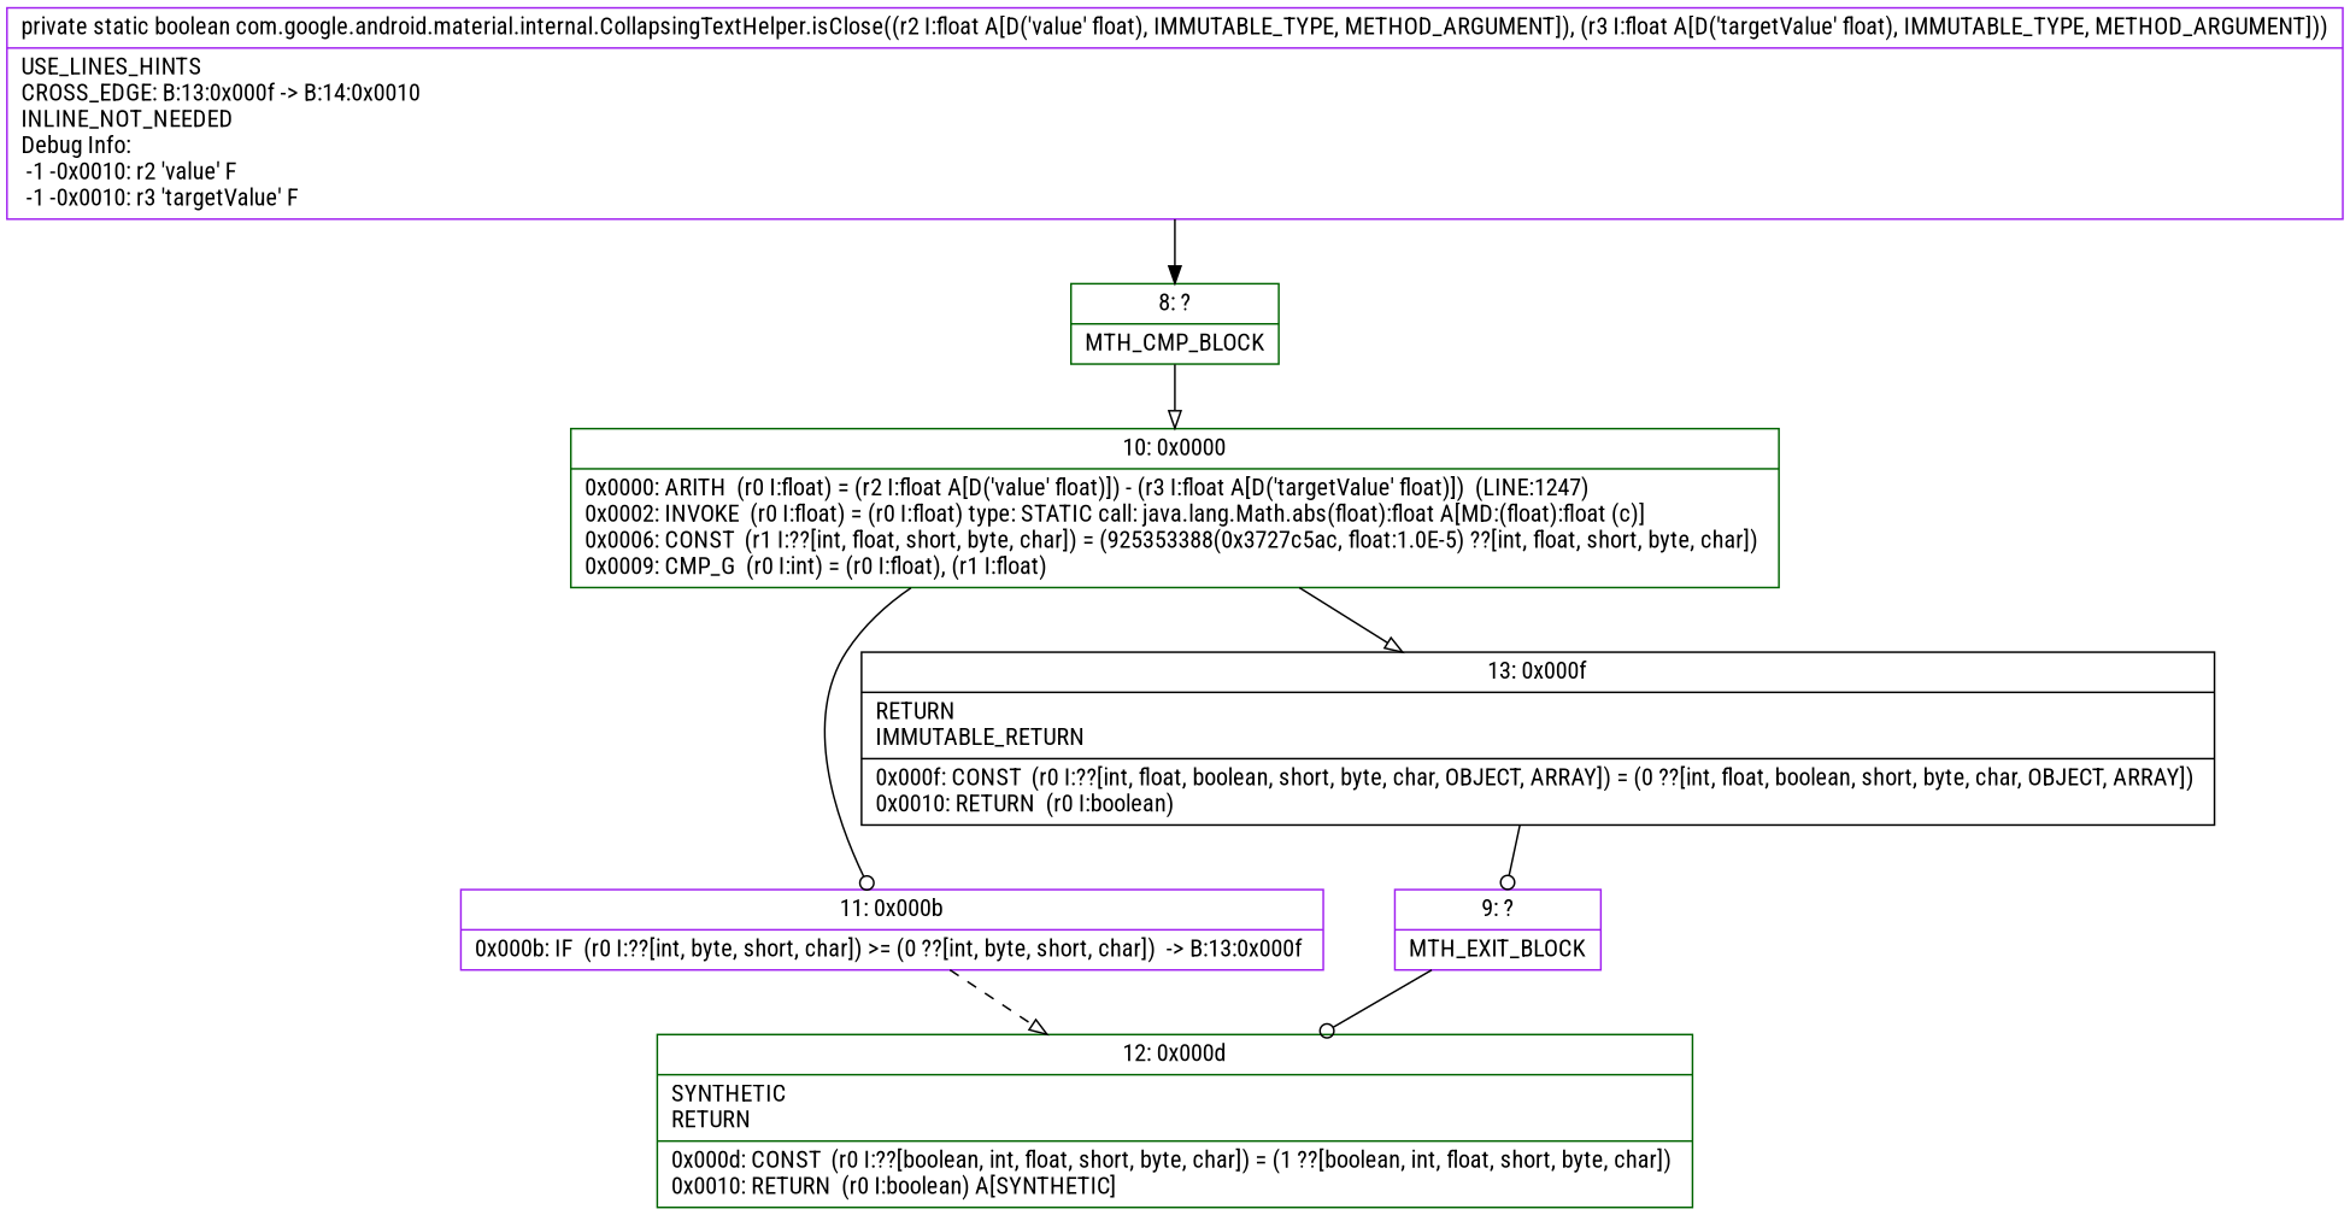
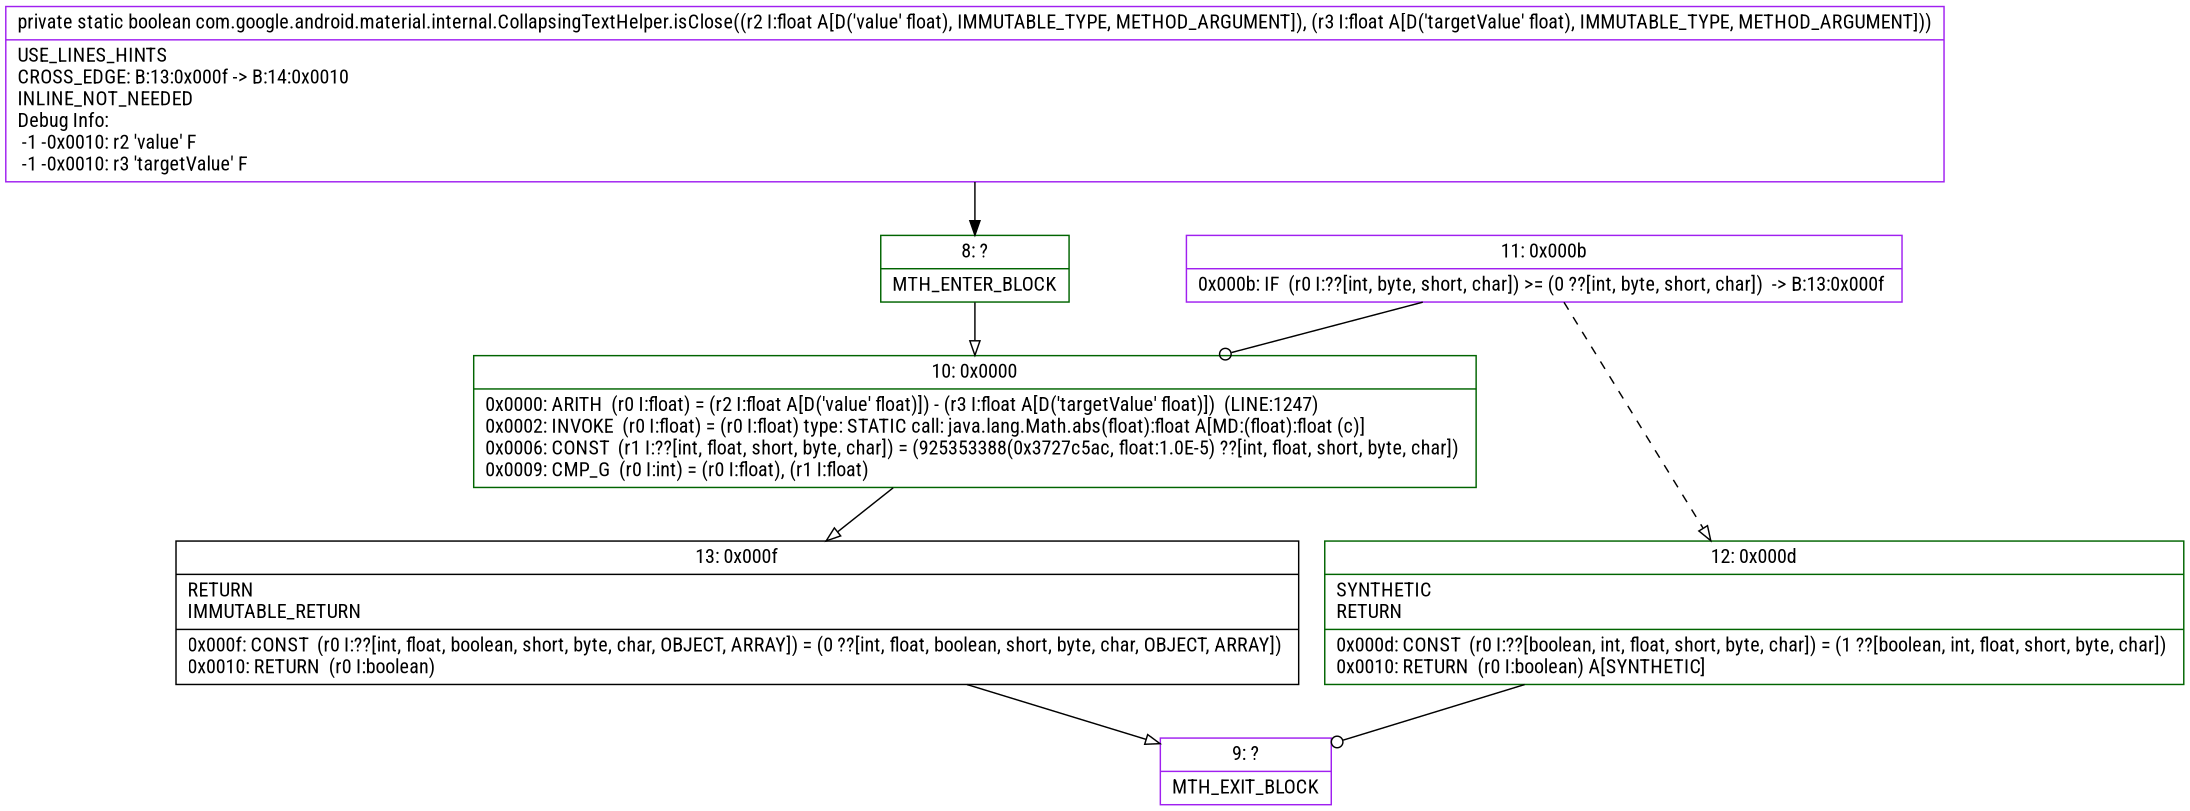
  digraph {
    fontname="Roboto Condensed"
    node [color=darkgreen fontname="Roboto Condensed" shape=record]
    edge [arrowhead=onormal fontname="Roboto Condensed"]
-   n1 [label="{8\:\ ?|MTH_CMP_BLOCK\l}"]
+   n1 [label="{8\:\ ?|MTH_ENTER_BLOCK\l}"]
    n2 [label="{10\:\ 0x0000|0x0000: ARITH  (r0 I:float) = (r2 I:float A[D('value' float)]) \- (r3 I:float A[D('targetValue' float)])  (LINE:1247)\l0x0002: INVOKE  (r0 I:float) = (r0 I:float) type: STATIC call: java.lang.Math.abs(float):float A[MD:(float):float (c)]\l0x0006: CONST  (r1 I:??[int, float, short, byte, char]) = (925353388(0x3727c5ac, float:1.0E\-5) ??[int, float, short, byte, char]) \l0x0009: CMP_G  (r0 I:int) = (r0 I:float), (r1 I:float) \l}"]
    n3 [color=purple label="{11\:\ 0x000b|0x000b: IF  (r0 I:??[int, byte, short, char]) \>= (0 ??[int, byte, short, char])  \-\> B:13:0x000f \l}"]
    n4 [color=black label="{13\:\ 0x000f|RETURN\lIMMUTABLE_RETURN\l|0x000f: CONST  (r0 I:??[int, float, boolean, short, byte, char, OBJECT, ARRAY]) = (0 ??[int, float, boolean, short, byte, char, OBJECT, ARRAY]) \l0x0010: RETURN  (r0 I:boolean) \l}"]
    n5 [label="{12\:\ 0x000d|SYNTHETIC\lRETURN\l|0x000d: CONST  (r0 I:??[boolean, int, float, short, byte, char]) = (1 ??[boolean, int, float, short, byte, char]) \l0x0010: RETURN  (r0 I:boolean) A[SYNTHETIC]\l}"]
    n6 [color=purple label="{9\:\ ?|MTH_EXIT_BLOCK\l}"]
    n7 [color=purple label="{private static boolean com.google.android.material.internal.CollapsingTextHelper.isClose((r2 I:float A[D('value' float), IMMUTABLE_TYPE, METHOD_ARGUMENT]), (r3 I:float A[D('targetValue' float), IMMUTABLE_TYPE, METHOD_ARGUMENT]))  | USE_LINES_HINTS\lCROSS_EDGE: B:13:0x000f \-\> B:14:0x0010\lINLINE_NOT_NEEDED\lDebug Info:\l  \-1 \-0x0010: r2 'value' F\l  \-1 \-0x0010: r3 'targetValue' F\l}"]
    n1 -> n2
-   n2 -> n3 [arrowhead=odot]
+   n3 -> n2 [arrowhead=odot]
    n2 -> n4
    n3 -> n5 [style=dashed]
-   n4 -> n6 [arrowhead=odot]
-   n6 -> n5 [arrowhead=odot]
+   n4 -> n6
+   n5 -> n6 [arrowhead=odot]
    n7 -> n1 [arrowhead=normal]
  }
